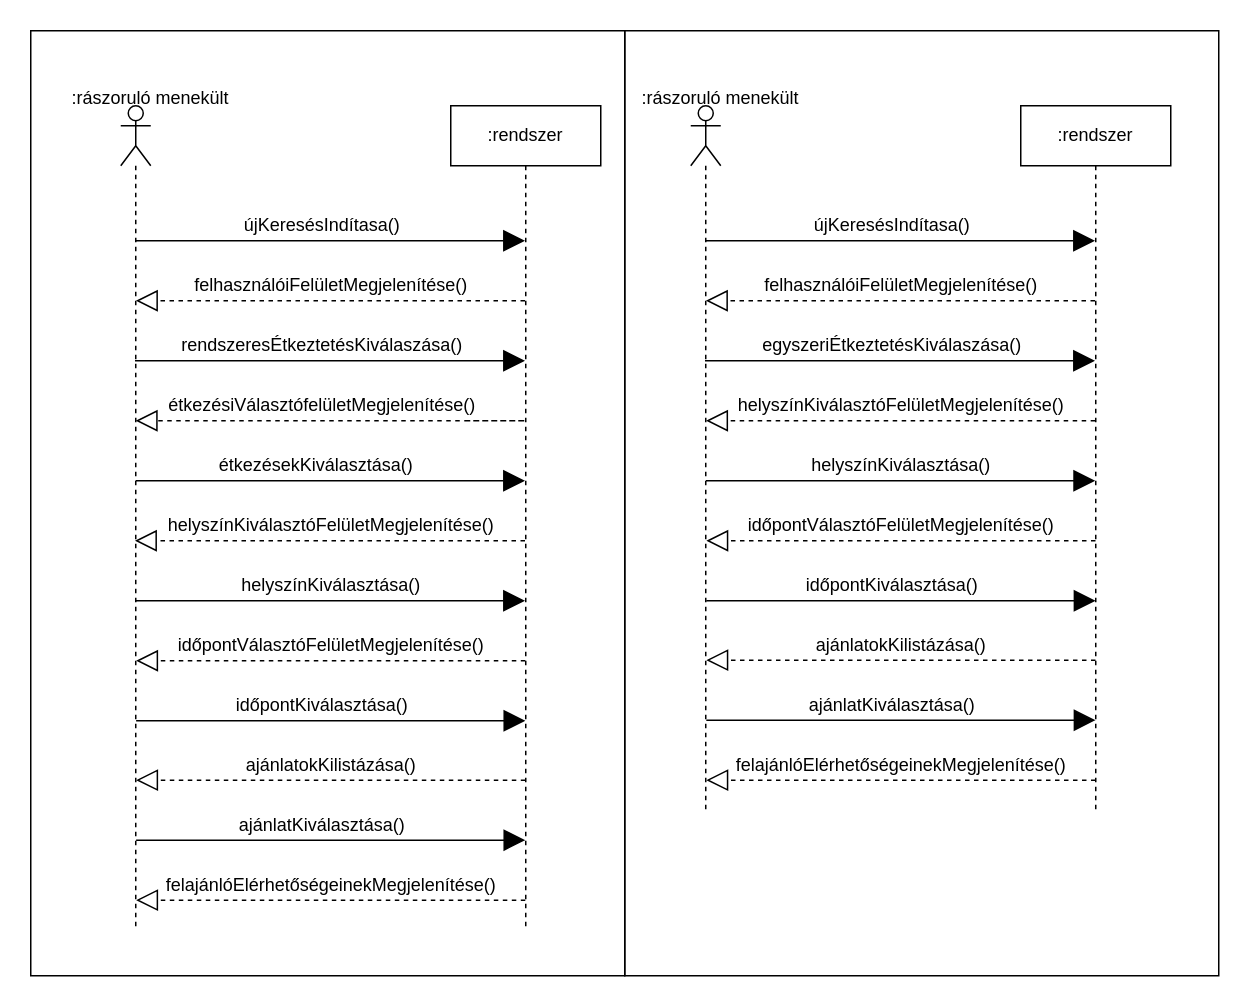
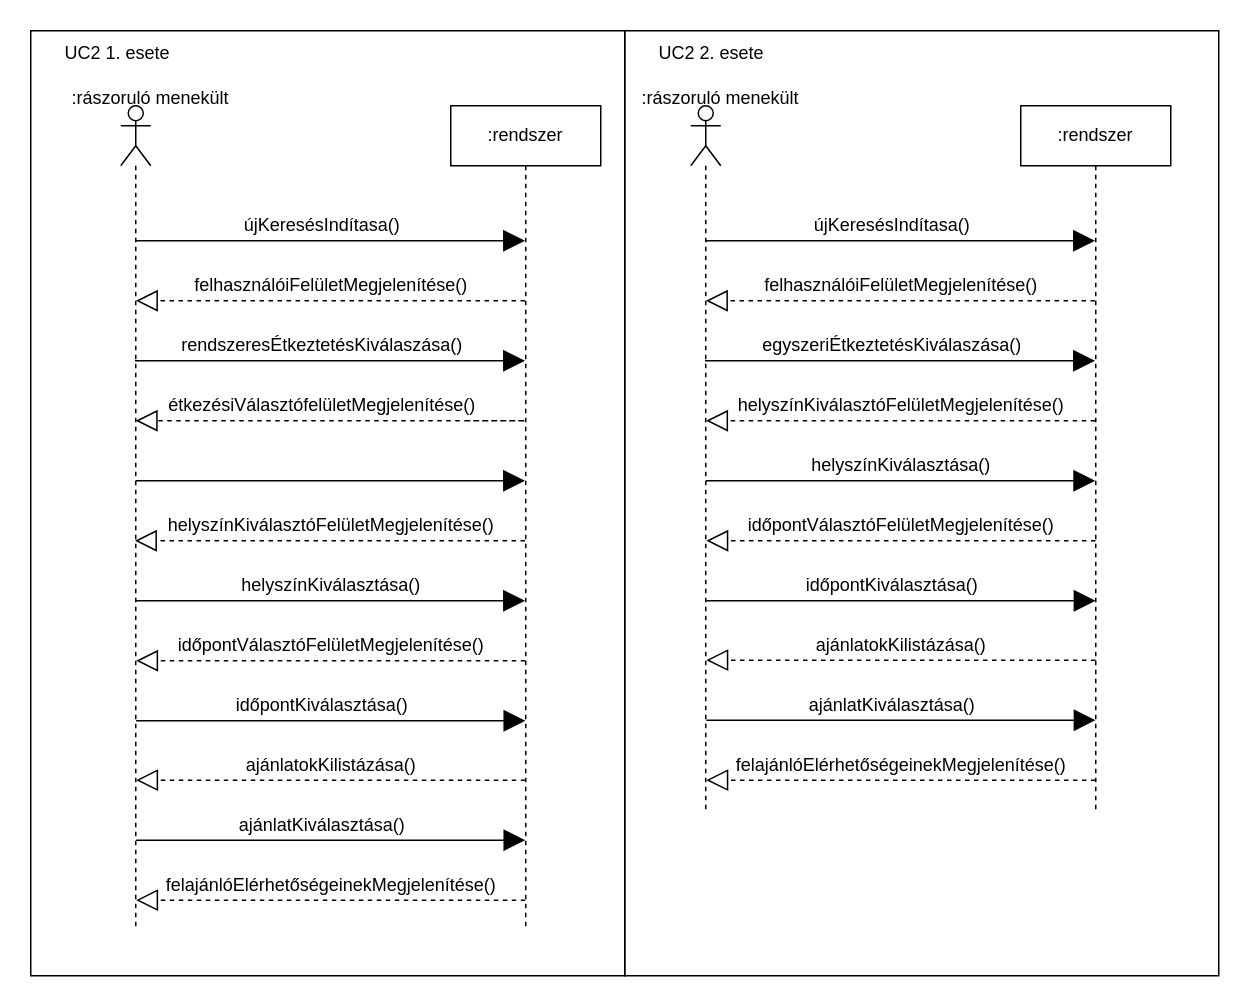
  <mxCell id="0" />
  <mxCell id="1" parent="0" />
  <mxCell id="2" value="" style="shape=umlLifeline;participant=umlActor;perimeter=lifelinePerimeter;whiteSpace=wrap;html=1;container=1;collapsible=0;recursiveResize=0;verticalAlign=top;spacingTop=36;outlineConnect=0;" vertex="1" parent="1"><mxGeometry x="80" y="70" width="20" height="550" as="geometry" /></mxCell>
  <mxCell id="3" value="" style="endArrow=block;dashed=1;endFill=0;endSize=12;html=1;rounded=0;" edge="1" parent="2"><mxGeometry width="160" relative="1" as="geometry"><mxPoint x="269.7" y="370" as="sourcePoint" /><mxPoint x="10.292" y="370" as="targetPoint" /><Array as="points"><mxPoint x="250.2" y="370" /></Array></mxGeometry></mxCell>
  <mxCell id="4" value=":rendszer" style="shape=umlLifeline;perimeter=lifelinePerimeter;whiteSpace=wrap;html=1;container=1;collapsible=0;recursiveResize=0;outlineConnect=0;" vertex="1" parent="1"><mxGeometry x="300" y="70" width="100" height="550" as="geometry" /></mxCell>
  <mxCell id="5" value=":rászoruló menekült" style="text;html=1;strokeColor=none;fillColor=none;align=center;verticalAlign=middle;whiteSpace=wrap;rounded=1;" vertex="1" parent="1"><mxGeometry x="40" y="50" width="120" height="30" as="geometry" /></mxCell>
  <mxCell id="6" value="" style="endArrow=block;endFill=1;endSize=12;html=1;rounded=0;" edge="1" parent="1" target="4"><mxGeometry width="160" relative="1" as="geometry"><mxPoint x="90" y="160" as="sourcePoint" /><mxPoint x="250" y="140" as="targetPoint" /><Array as="points"><mxPoint x="90" y="160" /><mxPoint x="300" y="160" /></Array></mxGeometry></mxCell>
  <mxCell id="7" value="újKeresésIndítasa()" style="text;html=1;align=center;verticalAlign=middle;resizable=0;points=[];autosize=1;strokeColor=none;fillColor=none;" vertex="1" parent="1"><mxGeometry x="154" y="140" width="120" height="20" as="geometry" /></mxCell>
  <mxCell id="8" value="" style="endArrow=block;dashed=1;endFill=0;endSize=12;html=1;rounded=0;" edge="1" parent="1"><mxGeometry width="160" relative="1" as="geometry"><mxPoint x="349.5" y="200" as="sourcePoint" /><mxPoint x="90.155" y="200" as="targetPoint" /><Array as="points"><mxPoint x="230" y="200" /></Array></mxGeometry></mxCell>
  <mxCell id="9" value="felhasználóiFelületMegjelenítése()" style="text;html=1;align=center;verticalAlign=middle;resizable=0;points=[];autosize=1;strokeColor=none;fillColor=none;" vertex="1" parent="1"><mxGeometry x="120" y="180" width="200" height="20" as="geometry" /></mxCell>
  <mxCell id="10" value="" style="endArrow=block;html=1;rounded=0;endFill=1;endSize=12;" edge="1" parent="1" source="2" target="4"><mxGeometry width="50" height="50" relative="1" as="geometry"><mxPoint x="195" y="270" as="sourcePoint" /><mxPoint x="245" y="220" as="targetPoint" /><Array as="points"><mxPoint x="180" y="240" /><mxPoint x="220" y="240" /><mxPoint x="340" y="240" /></Array></mxGeometry></mxCell>
  <mxCell id="11" value="rendszeresÉtkeztetésKiválaszása()" style="text;html=1;align=center;verticalAlign=middle;resizable=0;points=[];autosize=1;strokeColor=none;fillColor=none;" vertex="1" parent="1"><mxGeometry x="114" y="220" width="200" height="20" as="geometry" /></mxCell>
  <mxCell id="12" value="" style="endArrow=block;dashed=1;endFill=0;endSize=12;html=1;rounded=0;startArrow=none;" edge="1" parent="1"><mxGeometry width="160" relative="1" as="geometry"><mxPoint x="310" y="280" as="sourcePoint" /><mxPoint x="90" y="280" as="targetPoint" /><Array as="points"><mxPoint x="350" y="280" /><mxPoint x="310" y="280" /></Array></mxGeometry></mxCell>
  <mxCell id="13" value="étkezésiVálasztófelületMegjelenítése()" style="text;html=1;align=center;verticalAlign=middle;resizable=0;points=[];autosize=1;strokeColor=none;fillColor=none;" vertex="1" parent="1"><mxGeometry x="104" y="260" width="220" height="20" as="geometry" /></mxCell>
  <mxCell id="14" value="" style="endArrow=block;endFill=1;endSize=12;html=1;rounded=0;" edge="1" parent="1" target="4"><mxGeometry width="160" relative="1" as="geometry"><mxPoint x="90" y="320" as="sourcePoint" /><mxPoint x="250" y="320" as="targetPoint" /></mxGeometry></mxCell>
- <mxCell id="15" value="étkezésekKiválasztása()" style="text;html=1;align=center;verticalAlign=middle;resizable=0;points=[];autosize=1;strokeColor=none;fillColor=none;" vertex="1" parent="1"><mxGeometry x="140" y="300" width="140" height="20" as="geometry" /></mxCell>
  <mxCell id="16" value="" style="endArrow=block;dashed=1;endFill=0;endSize=12;html=1;rounded=0;" edge="1" parent="1" source="4" target="2"><mxGeometry width="160" relative="1" as="geometry"><mxPoint x="190" y="370" as="sourcePoint" /><mxPoint x="350" y="370" as="targetPoint" /><Array as="points"><mxPoint x="330" y="360" /></Array></mxGeometry></mxCell>
  <mxCell id="17" value="helyszínKiválasztóFelületMegjelenítése()" style="text;html=1;align=center;verticalAlign=middle;resizable=0;points=[];autosize=1;strokeColor=none;fillColor=none;" vertex="1" parent="1"><mxGeometry x="105" y="340" width="230" height="20" as="geometry" /></mxCell>
  <mxCell id="18" value="" style="endArrow=block;endFill=1;html=1;edgeStyle=orthogonalEdgeStyle;align=left;verticalAlign=top;rounded=0;endSize=12;" edge="1" parent="1" target="4"><mxGeometry x="-1" relative="1" as="geometry"><mxPoint x="90" y="400" as="sourcePoint" /><mxPoint x="250" y="400" as="targetPoint" /><Array as="points"><mxPoint x="270" y="400" /><mxPoint x="270" y="400" /></Array></mxGeometry></mxCell>
  <mxCell id="19" value="helyszínKiválasztása()" style="text;html=1;align=center;verticalAlign=middle;resizable=0;points=[];autosize=1;strokeColor=none;fillColor=none;" vertex="1" parent="1"><mxGeometry x="155" y="380" width="130" height="20" as="geometry" /></mxCell>
  <mxCell id="20" value="időpontVálasztóFelületMegjelenítése()" style="text;html=1;align=center;verticalAlign=middle;resizable=0;points=[];autosize=1;strokeColor=none;fillColor=none;" vertex="1" parent="1"><mxGeometry x="110" y="420" width="220" height="20" as="geometry" /></mxCell>
  <mxCell id="21" value="" style="endArrow=block;endFill=1;html=1;edgeStyle=orthogonalEdgeStyle;align=left;verticalAlign=top;rounded=0;endSize=12;" edge="1" parent="1"><mxGeometry x="-1" relative="1" as="geometry"><mxPoint x="90.25" y="480" as="sourcePoint" /><mxPoint x="349.75" y="480.02" as="targetPoint" /><Array as="points"><mxPoint x="270.25" y="480" /><mxPoint x="270.25" y="480" /></Array></mxGeometry></mxCell>
  <mxCell id="22" value="időpontKiválasztása()" style="text;html=1;align=center;verticalAlign=middle;resizable=0;points=[];autosize=1;strokeColor=none;fillColor=none;" vertex="1" parent="1"><mxGeometry x="149" y="460" width="130" height="20" as="geometry" /></mxCell>
  <mxCell id="23" value="" style="endArrow=block;dashed=1;endFill=0;endSize=12;html=1;rounded=0;" edge="1" parent="1"><mxGeometry width="160" relative="1" as="geometry"><mxPoint x="349.7" y="519.59" as="sourcePoint" /><mxPoint x="90.292" y="519.59" as="targetPoint" /><Array as="points"><mxPoint x="330.2" y="519.59" /></Array></mxGeometry></mxCell>
  <mxCell id="24" value="ajánlatokKilistázása()" style="text;html=1;align=center;verticalAlign=middle;resizable=0;points=[];autosize=1;strokeColor=none;fillColor=none;" vertex="1" parent="1"><mxGeometry x="155" y="499.59" width="130" height="20" as="geometry" /></mxCell>
  <mxCell id="25" value="" style="endArrow=block;endFill=1;html=1;edgeStyle=orthogonalEdgeStyle;align=left;verticalAlign=top;rounded=0;endSize=12;" edge="1" parent="1"><mxGeometry x="-1" relative="1" as="geometry"><mxPoint x="90.25" y="559.59" as="sourcePoint" /><mxPoint x="349.75" y="559.61" as="targetPoint" /><Array as="points"><mxPoint x="270.25" y="559.59" /><mxPoint x="270.25" y="559.59" /></Array></mxGeometry></mxCell>
  <mxCell id="26" value="ajánlatKiválasztása()" style="text;html=1;align=center;verticalAlign=middle;resizable=0;points=[];autosize=1;strokeColor=none;fillColor=none;" vertex="1" parent="1"><mxGeometry x="149" y="539.59" width="130" height="20" as="geometry" /></mxCell>
  <mxCell id="27" value="" style="endArrow=block;dashed=1;endFill=0;endSize=12;html=1;rounded=0;" edge="1" parent="1"><mxGeometry width="160" relative="1" as="geometry"><mxPoint x="349.7" y="599.59" as="sourcePoint" /><mxPoint x="90.292" y="599.59" as="targetPoint" /><Array as="points"><mxPoint x="330.2" y="599.59" /></Array></mxGeometry></mxCell>
  <mxCell id="28" value="felajánlóElérhetőségeinekMegjelenítése()" style="text;html=1;align=center;verticalAlign=middle;resizable=0;points=[];autosize=1;strokeColor=none;fillColor=none;" vertex="1" parent="1"><mxGeometry x="100" y="579.59" width="240" height="20" as="geometry" /></mxCell>
  <mxCell id="29" value="" style="shape=umlLifeline;participant=umlActor;perimeter=lifelinePerimeter;whiteSpace=wrap;html=1;container=1;collapsible=0;recursiveResize=0;verticalAlign=top;spacingTop=36;outlineConnect=0;" vertex="1" parent="1"><mxGeometry x="460" y="70" width="20" height="470" as="geometry" /></mxCell>
  <mxCell id="30" value="" style="endArrow=block;dashed=1;endFill=0;endSize=12;html=1;rounded=0;" edge="1" parent="29"><mxGeometry width="160" relative="1" as="geometry"><mxPoint x="269.83" y="290" as="sourcePoint" /><mxPoint x="10.422" y="290" as="targetPoint" /><Array as="points"><mxPoint x="250.33" y="290" /></Array></mxGeometry></mxCell>
  <mxCell id="31" value=":rendszer" style="shape=umlLifeline;perimeter=lifelinePerimeter;whiteSpace=wrap;html=1;container=1;collapsible=0;recursiveResize=0;outlineConnect=0;" vertex="1" parent="1"><mxGeometry x="680" y="70" width="100" height="470" as="geometry" /></mxCell>
  <mxCell id="32" value=":rászoruló menekült" style="text;html=1;strokeColor=none;fillColor=none;align=center;verticalAlign=middle;whiteSpace=wrap;rounded=1;" vertex="1" parent="1"><mxGeometry x="420" y="50" width="120" height="30" as="geometry" /></mxCell>
  <mxCell id="33" value="" style="endArrow=block;endFill=1;endSize=12;html=1;rounded=0;" edge="1" parent="1" target="31"><mxGeometry width="160" relative="1" as="geometry"><mxPoint x="470" y="160" as="sourcePoint" /><mxPoint x="630" y="140" as="targetPoint" /><Array as="points"><mxPoint x="470" y="160" /><mxPoint x="680" y="160" /></Array></mxGeometry></mxCell>
  <mxCell id="34" value="újKeresésIndítasa()" style="text;html=1;align=center;verticalAlign=middle;resizable=0;points=[];autosize=1;strokeColor=none;fillColor=none;" vertex="1" parent="1"><mxGeometry x="534" y="140" width="120" height="20" as="geometry" /></mxCell>
  <mxCell id="35" value="" style="endArrow=block;dashed=1;endFill=0;endSize=12;html=1;rounded=0;" edge="1" parent="1"><mxGeometry width="160" relative="1" as="geometry"><mxPoint x="729.5" y="200" as="sourcePoint" /><mxPoint x="470.155" y="200" as="targetPoint" /><Array as="points"><mxPoint x="610" y="200" /></Array></mxGeometry></mxCell>
  <mxCell id="36" value="felhasználóiFelületMegjelenítése()" style="text;html=1;align=center;verticalAlign=middle;resizable=0;points=[];autosize=1;strokeColor=none;fillColor=none;" vertex="1" parent="1"><mxGeometry x="500" y="180" width="200" height="20" as="geometry" /></mxCell>
  <mxCell id="37" value="" style="endArrow=block;html=1;rounded=0;endFill=1;endSize=12;" edge="1" parent="1" source="29" target="31"><mxGeometry width="50" height="50" relative="1" as="geometry"><mxPoint x="575" y="270" as="sourcePoint" /><mxPoint x="625" y="220" as="targetPoint" /><Array as="points"><mxPoint x="560" y="240" /><mxPoint x="600" y="240" /><mxPoint x="720" y="240" /></Array></mxGeometry></mxCell>
  <mxCell id="38" value="egyszeriÉtkeztetésKiválaszása()" style="text;html=1;align=center;verticalAlign=middle;resizable=0;points=[];autosize=1;strokeColor=none;fillColor=none;" vertex="1" parent="1"><mxGeometry x="499" y="220" width="190" height="20" as="geometry" /></mxCell>
  <mxCell id="39" value="" style="endArrow=block;dashed=1;endFill=0;endSize=12;html=1;rounded=0;" edge="1" parent="1"><mxGeometry width="160" relative="1" as="geometry"><mxPoint x="729.63" y="280" as="sourcePoint" /><mxPoint x="470.26" y="280" as="targetPoint" /><Array as="points"><mxPoint x="710.13" y="280" /></Array></mxGeometry></mxCell>
  <mxCell id="40" value="helyszínKiválasztóFelületMegjelenítése()" style="text;html=1;align=center;verticalAlign=middle;resizable=0;points=[];autosize=1;strokeColor=none;fillColor=none;" vertex="1" parent="1"><mxGeometry x="485.13" y="260" width="230" height="20" as="geometry" /></mxCell>
  <mxCell id="41" value="" style="endArrow=block;endFill=1;html=1;edgeStyle=orthogonalEdgeStyle;align=left;verticalAlign=top;rounded=0;endSize=12;" edge="1" parent="1"><mxGeometry x="-1" relative="1" as="geometry"><mxPoint x="470.13" y="320" as="sourcePoint" /><mxPoint x="729.63" y="320" as="targetPoint" /><Array as="points"><mxPoint x="650.13" y="320" /><mxPoint x="650.13" y="320" /></Array></mxGeometry></mxCell>
  <mxCell id="42" value="helyszínKiválasztása()" style="text;html=1;align=center;verticalAlign=middle;resizable=0;points=[];autosize=1;strokeColor=none;fillColor=none;" vertex="1" parent="1"><mxGeometry x="535.13" y="300" width="130" height="20" as="geometry" /></mxCell>
  <mxCell id="43" value="időpontVálasztóFelületMegjelenítése()" style="text;html=1;align=center;verticalAlign=middle;resizable=0;points=[];autosize=1;strokeColor=none;fillColor=none;" vertex="1" parent="1"><mxGeometry x="490.13" y="340" width="220" height="20" as="geometry" /></mxCell>
  <mxCell id="44" value="" style="endArrow=block;endFill=1;html=1;edgeStyle=orthogonalEdgeStyle;align=left;verticalAlign=top;rounded=0;endSize=12;" edge="1" parent="1"><mxGeometry x="-1" relative="1" as="geometry"><mxPoint x="470.38" y="400" as="sourcePoint" /><mxPoint x="729.88" y="400.02" as="targetPoint" /><Array as="points"><mxPoint x="650.38" y="400" /><mxPoint x="650.38" y="400" /></Array></mxGeometry></mxCell>
  <mxCell id="45" value="időpontKiválasztása()" style="text;html=1;align=center;verticalAlign=middle;resizable=0;points=[];autosize=1;strokeColor=none;fillColor=none;" vertex="1" parent="1"><mxGeometry x="529.13" y="380" width="130" height="20" as="geometry" /></mxCell>
  <mxCell id="46" value="" style="endArrow=block;dashed=1;endFill=0;endSize=12;html=1;rounded=0;" edge="1" parent="1"><mxGeometry width="160" relative="1" as="geometry"><mxPoint x="729.83" y="439.59" as="sourcePoint" /><mxPoint x="470.422" y="439.59" as="targetPoint" /><Array as="points"><mxPoint x="710.33" y="439.59" /></Array></mxGeometry></mxCell>
  <mxCell id="47" value="ajánlatokKilistázása()" style="text;html=1;align=center;verticalAlign=middle;resizable=0;points=[];autosize=1;strokeColor=none;fillColor=none;" vertex="1" parent="1"><mxGeometry x="535.13" y="419.59" width="130" height="20" as="geometry" /></mxCell>
  <mxCell id="48" value="" style="endArrow=block;endFill=1;html=1;edgeStyle=orthogonalEdgeStyle;align=left;verticalAlign=top;rounded=0;endSize=12;" edge="1" parent="1"><mxGeometry x="-1" relative="1" as="geometry"><mxPoint x="470.38" y="479.59" as="sourcePoint" /><mxPoint x="729.88" y="479.61" as="targetPoint" /><Array as="points"><mxPoint x="650.38" y="479.59" /><mxPoint x="650.38" y="479.59" /></Array></mxGeometry></mxCell>
  <mxCell id="49" value="ajánlatKiválasztása()" style="text;html=1;align=center;verticalAlign=middle;resizable=0;points=[];autosize=1;strokeColor=none;fillColor=none;" vertex="1" parent="1"><mxGeometry x="529.13" y="459.59" width="130" height="20" as="geometry" /></mxCell>
  <mxCell id="50" value="" style="endArrow=block;dashed=1;endFill=0;endSize=12;html=1;rounded=0;" edge="1" parent="1"><mxGeometry width="160" relative="1" as="geometry"><mxPoint x="729.83" y="519.59" as="sourcePoint" /><mxPoint x="470.422" y="519.59" as="targetPoint" /><Array as="points"><mxPoint x="710.33" y="519.59" /></Array></mxGeometry></mxCell>
  <mxCell id="51" value="felajánlóElérhetőségeinekMegjelenítése()" style="text;html=1;align=center;verticalAlign=middle;resizable=0;points=[];autosize=1;strokeColor=none;fillColor=none;" vertex="1" parent="1"><mxGeometry x="480.13" y="499.59" width="240" height="20" as="geometry" /></mxCell>
  <mxCell id="52" value="" style="rounded=0;whiteSpace=wrap;html=1;fillColor=none;" vertex="1" parent="1"><mxGeometry x="20" y="20" width="396" height="630" as="geometry" /></mxCell>
  <mxCell id="53" value="" style="rounded=0;whiteSpace=wrap;html=1;fillColor=none;" vertex="1" parent="1"><mxGeometry x="416" y="20" width="396" height="630" as="geometry" /></mxCell>
+ <mxCell id="54" value="UC2 1. esete" style="text;html=1;strokeColor=none;fillColor=none;align=center;verticalAlign=middle;whiteSpace=wrap;rounded=0;" vertex="1" parent="1"><mxGeometry x="20" y="20" width="116" height="30" as="geometry" /></mxCell>
+ <mxCell id="55" value="UC2 2. esete" style="text;html=1;strokeColor=none;fillColor=none;align=center;verticalAlign=middle;whiteSpace=wrap;rounded=0;" vertex="1" parent="1"><mxGeometry x="416" y="20" width="116" height="30" as="geometry" /></mxCell>
